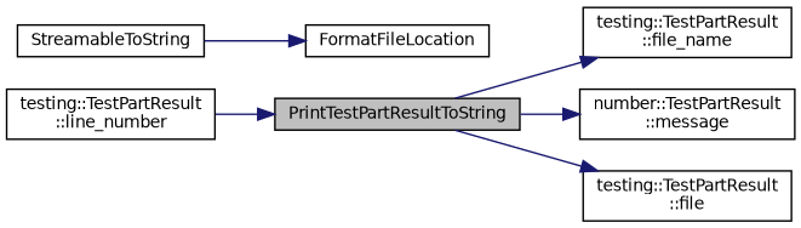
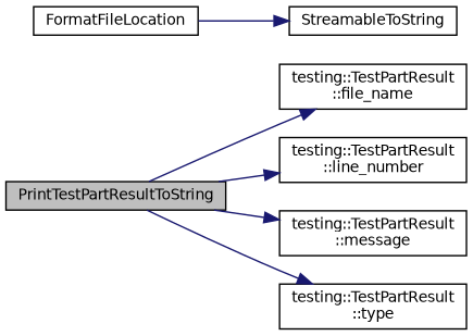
  digraph {
    rankdir=LR
    node [color=black fontname=Helvetica fontsize=10 shape=record]
    edge [color=midnightblue fontname=Helvetica fontsize=10 labelfontname=Helvetica labelfontsize=10 style=solid]
    n1 [fillcolor=grey75 fontcolor=black height=0.2 label=PrintTestPartResultToString style=filled width=0.4]
    n2 [height=0.2 label="testing::TestPartResult\l::file_name" width=0.4]
    n3 [height=0.2 label="testing::TestPartResult\l::line_number" width=0.4]
-   n4 [height=0.2 label="number::TestPartResult\l::message" width=0.4]
-   n5 [height=0.2 label="testing::TestPartResult\l::file" width=0.4]
+   n4 [height=0.2 label="testing::TestPartResult\l::message" width=0.4]
+   n5 [height=0.2 label="testing::TestPartResult\l::type" width=0.4]
    n6 [height=0.2 label=FormatFileLocation width=0.4]
    n7 [height=0.2 label=StreamableToString width=0.4]
    n1 -> n2
-   n3 -> n1
+   n1 -> n3
    n1 -> n4
    n1 -> n5
-   n7 -> n6
+   n6 -> n7
  }
